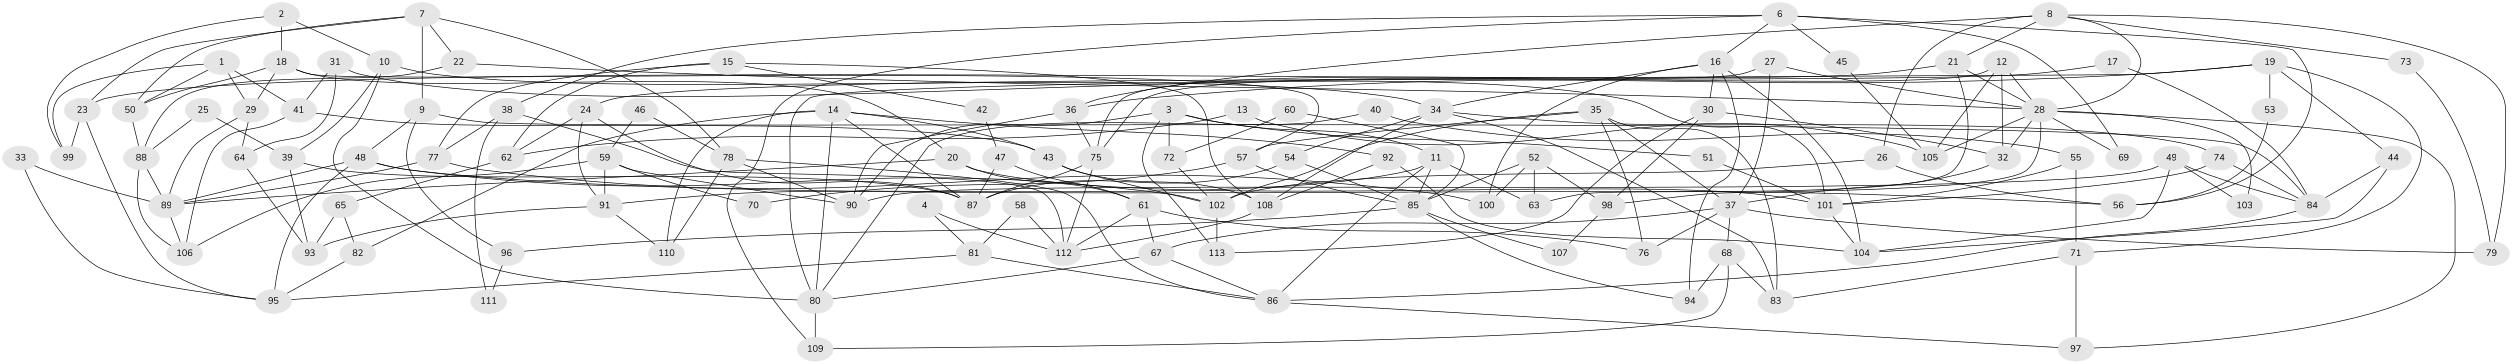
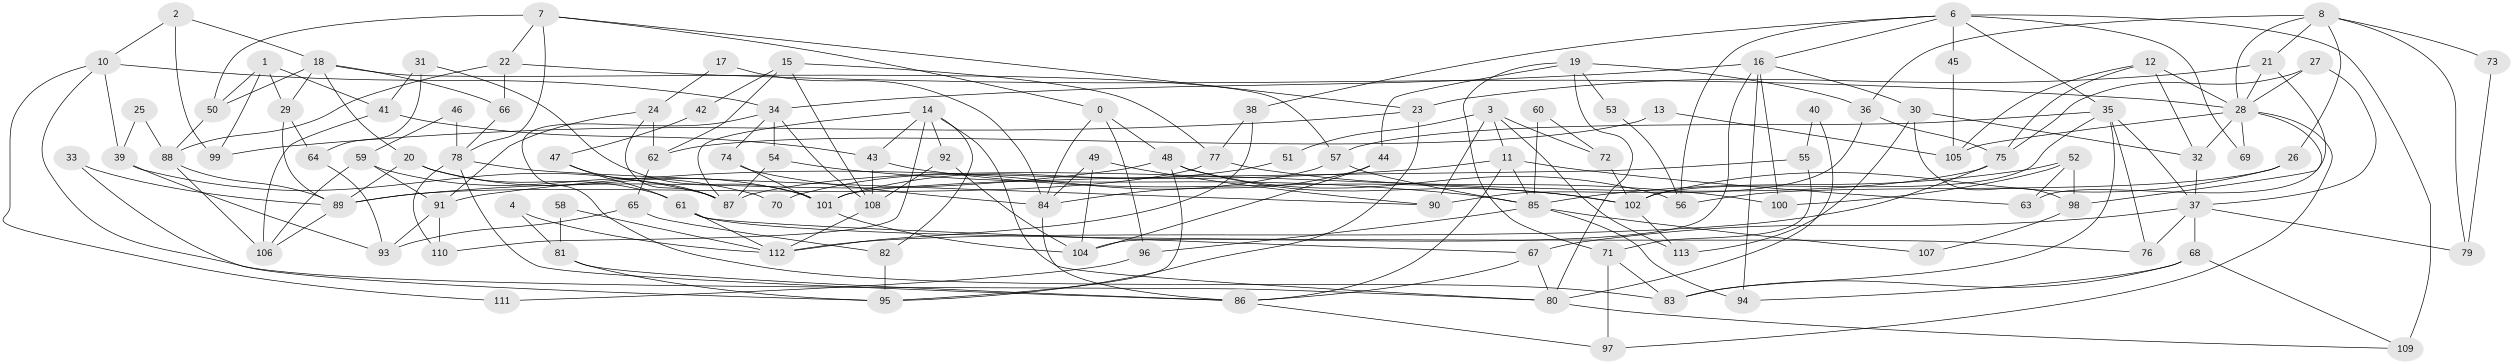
  graph {
    fontname=Nunito
    node [color=gray90 fontname=Nunito style=filled]
    edge [fontname=Nunito]
    1
    29
    41
    50
    99
    89
    64
    43
    106
    88
    2
    10
    18
    34
    39
    80
    111
    20
    57
+   66
    3
    11
    51
    72
    90
    113
    63
    85
    86
    91
    101
    102
    4
    81
    112
    95
    108
    6
    16
    35
    38
    45
    56
    69
    109
    30
    94
    100
    104
    37
    83
    76
    77
    105
    7
-   9
+   9 [label=0]
    22
    23
    78
    48
    84
    96
    28
    110
    8
    21
    26
    36
    73
    79
    32
    97
    98
-   103
    75
    54
    74
    87
    93
    107
    12
    13
    62
    65
    14
    82
    92
    15
    42
    47
    17
    24
    61
    70
    19
    44
    53
    71
    67
    25
    27
    68
    31
    33
    40
    55
    58
    46
    59
    49
    52
    60
    1 -- 29
    1 -- 41
    1 -- 50
    1 -- 99
    29 -- 89
    29 -- 64
    41 -- 43
    41 -- 106
    50 -- 88
    89 -- 106
    64 -- 93
    43 -- 102
    43 -- 108
    88 -- 89
    88 -- 106
    2 -- 99
    2 -- 10
    2 -- 18
    10 -- 34
    10 -- 39
    10 -- 80
-   38 -- 111
+   10 -- 111
    18 -- 29
    18 -- 50
    18 -- 20
    18 -- 57
+   18 -- 66
    34 -- 108
    34 -- 83
    34 -- 54
    34 -- 74
    39 -- 87
    39 -- 93
    80 -- 109
    20 -- 89
    20 -- 101
    20 -- 61
    57 -- 85
    57 -- 70
+   66 -- 78
    3 -- 11
    3 -- 51
    3 -- 72
    3 -- 90
    3 -- 113
    11 -- 63
    11 -- 85
    11 -- 86
    11 -- 91
    51 -- 101
    72 -- 102
    85 -- 94
    85 -- 96
    85 -- 107
    86 -- 97
    91 -- 110
    91 -- 93
    101 -- 104
    102 -- 113
    4 -- 81
    4 -- 112
    81 -- 86
    81 -- 95
    108 -- 112
    6 -- 16
+   6 -- 35
    6 -- 38
    6 -- 45
    6 -- 56
    6 -- 69
    6 -- 109
    16 -- 34
    16 -- 30
    16 -- 94
    16 -- 100
    16 -- 104
    35 -- 57
    35 -- 102
    35 -- 37
    35 -- 83
    35 -- 76
    38 -- 112
    38 -- 77
    45 -- 105
    30 -- 113
    30 -- 32
    30 -- 98
    37 -- 76
    37 -- 79
    37 -- 67
    37 -- 68
    77 -- 89
    77 -- 100
    7 -- 50
    7 -- 9
    7 -- 22
    7 -- 23
    7 -- 78
    9 -- 48
    9 -- 84
    9 -- 96
    22 -- 88
+   22 -- 66
    22 -- 28
    23 -- 99
    23 -- 95
    78 -- 90
    78 -- 86
    78 -- 110
    48 -- 89
    48 -- 102
    48 -- 95
    48 -- 56
    84 -- 86
    96 -- 111
    28 -- 69
    28 -- 105
    28 -- 32
    28 -- 97
    28 -- 98
-   28 -- 103
    8 -- 28
    8 -- 21
    8 -- 26
    8 -- 36
    8 -- 73
    8 -- 79
    21 -- 63
    21 -- 23
    21 -- 28
    26 -- 102
    26 -- 56
    36 -- 90
    36 -- 75
    73 -- 79
    32 -- 37
    98 -- 107
    75 -- 112
    75 -- 87
    54 -- 85
    54 -- 87
    74 -- 101
    74 -- 84
    12 -- 105
    12 -- 28
    12 -- 32
    12 -- 75
    13 -- 105
    13 -- 62
    62 -- 65
    65 -- 93
    65 -- 82
    14 -- 43
    14 -- 80
    14 -- 110
    14 -- 87
    14 -- 82
    14 -- 92
    82 -- 95
    92 -- 108
    92 -- 104
    15 -- 108
    15 -- 77
    15 -- 62
    15 -- 42
    42 -- 47
    47 -- 87
    47 -- 61
    17 -- 84
    17 -- 24
    24 -- 91
    24 -- 87
    24 -- 62
    61 -- 112
    61 -- 76
    61 -- 67
    19 -- 80
    19 -- 36
    19 -- 44
    19 -- 53
    19 -- 71
    44 -- 104
    44 -- 84
    53 -- 56
    71 -- 83
    71 -- 97
    67 -- 80
    67 -- 86
    25 -- 88
    25 -- 39
    27 -- 37
    27 -- 28
    27 -- 75
    68 -- 109
    68 -- 94
    68 -- 83
    31 -- 41
    31 -- 64
    31 -- 101
    33 -- 89
    33 -- 95
    40 -- 80
    40 -- 55
    55 -- 101
    55 -- 71
    58 -- 81
    58 -- 112
    46 -- 78
    46 -- 59
    59 -- 106
-   59 -- 90
    59 -- 91
    59 -- 70
    49 -- 90
    49 -- 104
    49 -- 84
-   49 -- 103
    52 -- 63
    52 -- 85
    52 -- 100
    52 -- 98
    60 -- 72
    60 -- 85
  }
